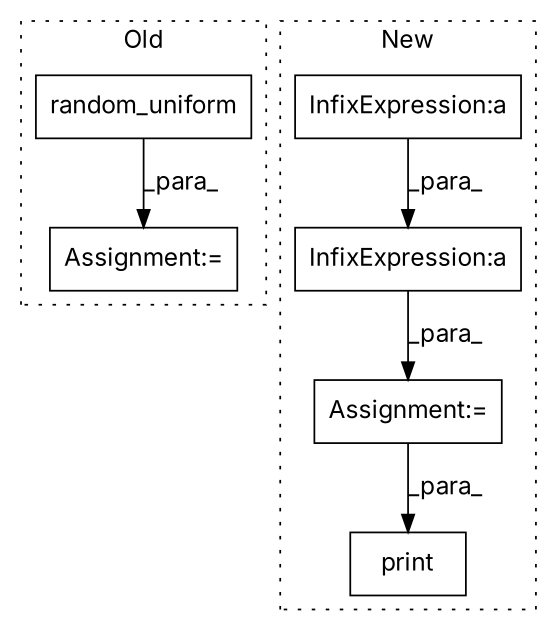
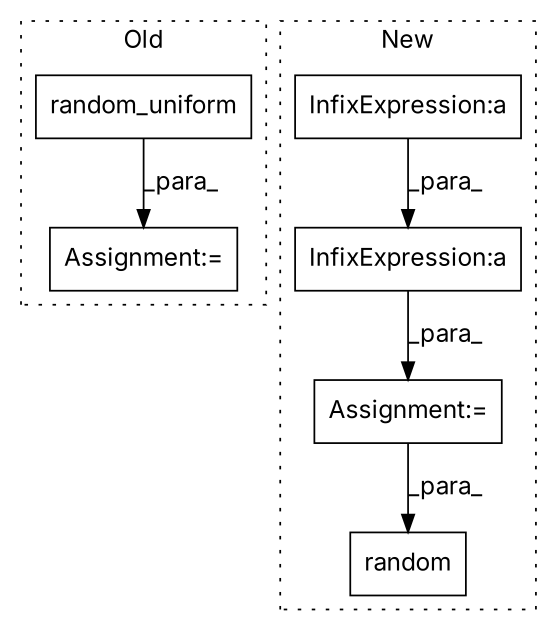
  digraph {
    fontname=Inter
    node [a=32 l=1 s=2005 shape=box fontname=Inter]
    edge [fontname=Inter]
    n1 [l=16 label=random_uniform s=2017]
    n2 [a=7 label="Assignment:="]
-   n3 [l="6,1" label=print s="2262,2277"]
+   n3 [l="6,1" label=random s="2262,2277"]
    n4 [a=7 label="Assignment:="]
    n5 [a=27 l=3 label="InfixExpression:a" s=2042]
    n6 [a=27 l=3 label="InfixExpression:a" s=2011]
    subgraph cluster_1 {
      label=Old
      style=dotted
      n1
      n2
    }
    subgraph cluster_2 {
      label=New
      style=dotted
      n3
      n4
      n5
      n6
    }
    n1 -> n2 [label=_para_]
    n4 -> n3 [label=_para_]
    n5 -> n4 [label=_para_]
    n6 -> n5 [label=_para_]
  }
